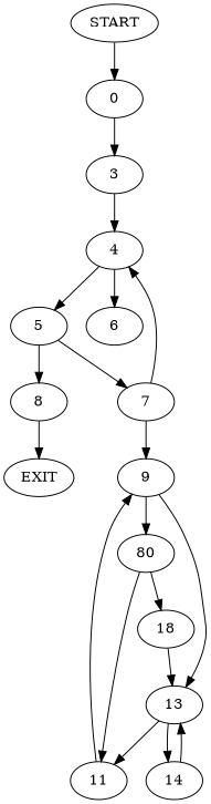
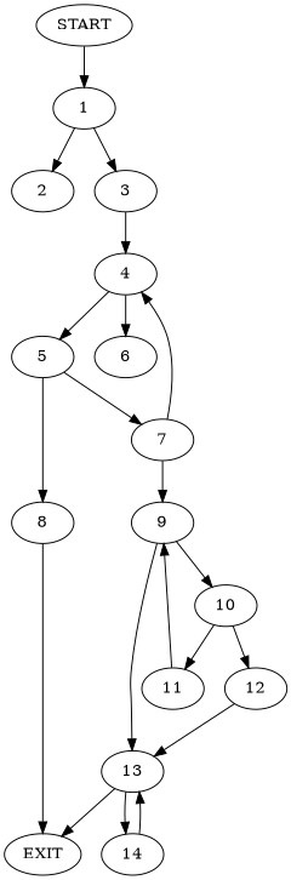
  digraph {
    n1 [label=START]
-   1 [label=0]
+   1
+   2
    3
    n5 [label=EXIT]
    4
    5
    6
    7
    8
    9
-   10 [label=80]
+   10
    13
    11
-   12 [label=18]
+   12
    14
    n1 -> 1
+   1 -> 2
    1 -> 3
    3 -> 4
    4 -> 5
    4 -> 6
    5 -> 7
    5 -> 8
    7 -> 4
    7 -> 9
    8 -> n5
    9 -> 10
    9 -> 13
    10 -> 11
    10 -> 12
-   13 -> 11
+   13 -> n5
    13 -> 14
    11 -> 9
    12 -> 13
    14 -> 13
  }
